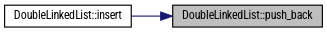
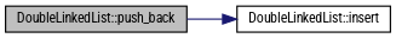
  digraph {
    rankdir=RL
    fontname="Roboto Condensed"
    node [color=black fontname="Roboto Condensed" fontsize=10 shape=record style=filled]
    n1 [fillcolor=grey75 fontcolor=black height=0.2 label="DoubleLinkedList::push_back" width=0.4]
    n2 [fillcolor=white height=0.2 label="DoubleLinkedList::insert" width=0.4]
-   n1 -> n2 [color=midnightblue dir=back fontname="Roboto Condensed" fontsize=10 labelfontname=Helvetica labelfontsize=10 style=solid]
+   n2 -> n1 [color=midnightblue dir=back fontname="Roboto Condensed" fontsize=10 labelfontname=Helvetica labelfontsize=10 style=solid]
  }
